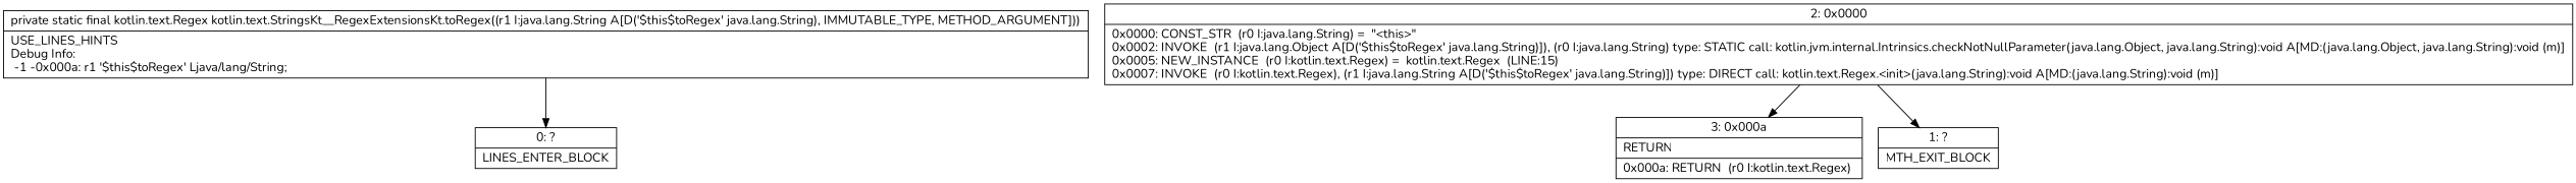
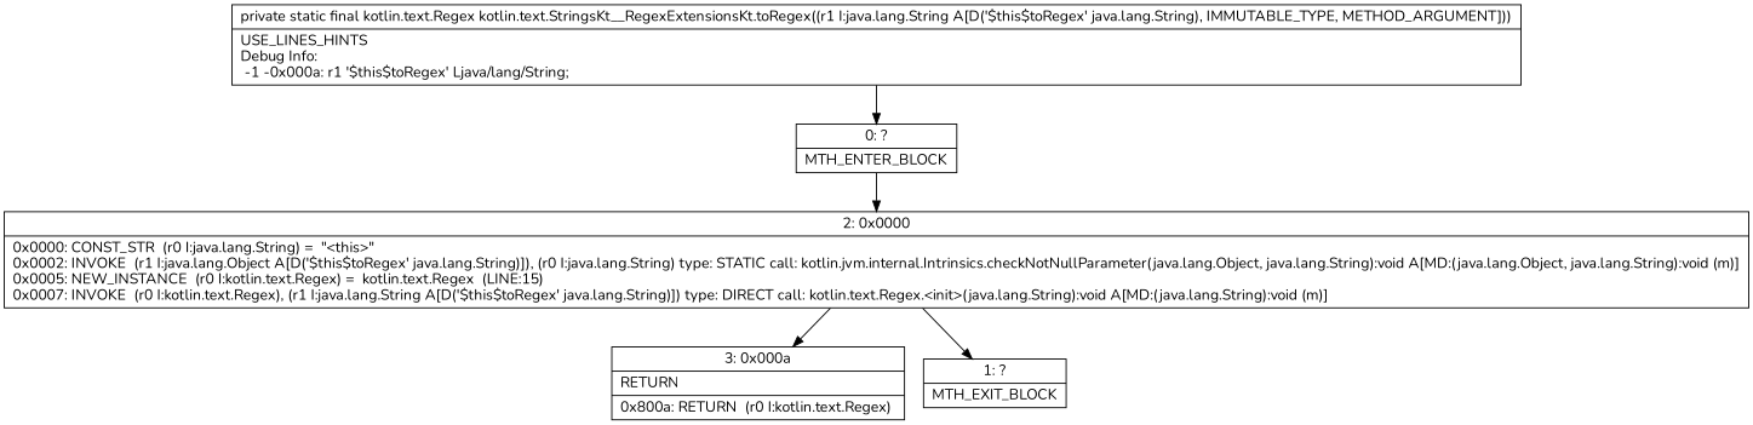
  digraph {
    fontname=Nunito
    node [fontname=Nunito shape=record]
    edge [fontname=Nunito]
-   n1 [label="{0\:\ ?|LINES_ENTER_BLOCK\l}"]
+   n1 [label="{0\:\ ?|MTH_ENTER_BLOCK\l}"]
    n2 [label="{2\:\ 0x0000|0x0000: CONST_STR  (r0 I:java.lang.String) =  \"\<this\>\" \l0x0002: INVOKE  (r1 I:java.lang.Object A[D('$this$toRegex' java.lang.String)]), (r0 I:java.lang.String) type: STATIC call: kotlin.jvm.internal.Intrinsics.checkNotNullParameter(java.lang.Object, java.lang.String):void A[MD:(java.lang.Object, java.lang.String):void (m)]\l0x0005: NEW_INSTANCE  (r0 I:kotlin.text.Regex) =  kotlin.text.Regex  (LINE:15)\l0x0007: INVOKE  (r0 I:kotlin.text.Regex), (r1 I:java.lang.String A[D('$this$toRegex' java.lang.String)]) type: DIRECT call: kotlin.text.Regex.\<init\>(java.lang.String):void A[MD:(java.lang.String):void (m)]\l}"]
-   n3 [label="{3\:\ 0x000a|RETURN\l|0x000a: RETURN  (r0 I:kotlin.text.Regex) \l}"]
+   n3 [label="{3\:\ 0x000a|RETURN\l|0x800a: RETURN  (r0 I:kotlin.text.Regex) \l}"]
    n4 [label="{1\:\ ?|MTH_EXIT_BLOCK\l}"]
    n5 [label="{private static final kotlin.text.Regex kotlin.text.StringsKt__RegexExtensionsKt.toRegex((r1 I:java.lang.String A[D('$this$toRegex' java.lang.String), IMMUTABLE_TYPE, METHOD_ARGUMENT]))  | USE_LINES_HINTS\lDebug Info:\l  \-1 \-0x000a: r1 '$this$toRegex' Ljava\/lang\/String;\l}"]
+   n1 -> n2
    n2 -> n3
    n2 -> n4
    n5 -> n1
  }
